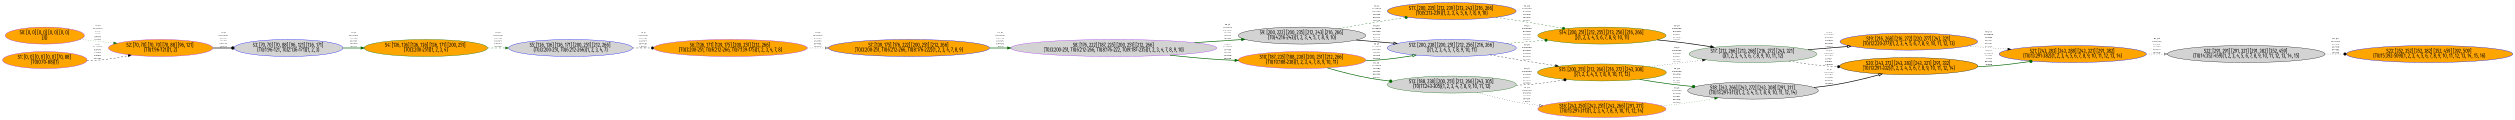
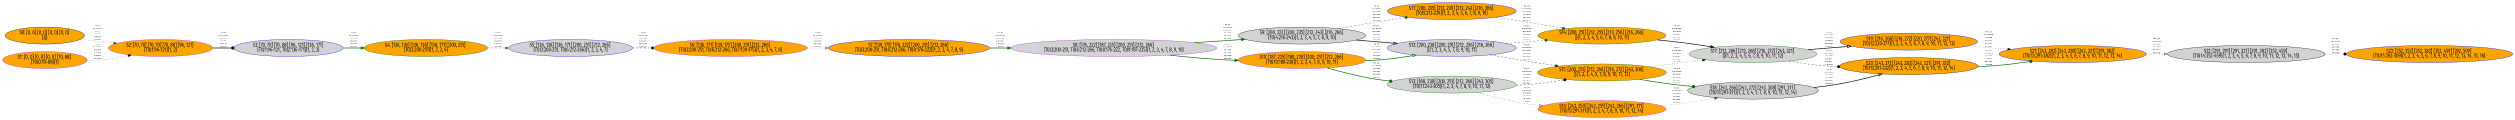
  digraph {
    fontname="Fira Sans"
    rankdir=LR
    node [color=blue fillcolor=orange fontname="Fira Sans" style=filled]
    edge [arrowhead=normal color=black fontname="Fira Sans" fontsize=8 style=bold]
-   n1 [color=purple label="S0: [0, 0] [0, 0] [0, 0] [0, 0] \n{}{}"]
+   n1 [color=black label="S0: [0, 0] [0, 0] [0, 0] [0, 0] \n{}{}"]
    n2 [color=purple label="S2: [70, 70] [70, 70] [70, 88] [96, 121] \n{T0J1:96-121}{1, 2}"]
    n3 [color=purple label="S1: [0, 0] [0, 0] [0, 0] [70, 88] \n{T0J0:70-88}{1}"]
    n4 [fillcolor=lightgrey label="S3: [70, 70] [70, 88] [96, 121] [136, 171] \n{T0J1:96-121, T0J2:136-171}{1, 2, 3}"]
    n5 [color=darkgreen label="S4: [136, 136] [136, 136] [136, 171] [200, 251] \n{T0J3:200-251}{1, 2, 3, 4}"]
    n6 [fillcolor=lightgrey label="S5: [136, 136] [136, 171] [200, 251] [212, 266] \n{T0J3:200-251, T0J6:212-266}{1, 2, 3, 4, 7}"]
    n7 [color=purple label="S6: [136, 171] [139, 175] [200, 251] [212, 266] \n{T0J3:200-251, T0J6:212-266, T0J7:139-175}{1, 2, 3, 4, 7, 8}"]
    n8 [label="S7: [139, 175] [176, 222] [200, 251] [212, 266] \n{T0J3:200-251, T0J6:212-266, T0J8:176-222}{1, 2, 3, 4, 7, 8, 9}"]
    n9 [color=purple fillcolor=lightgrey label="S8: [176, 222] [187, 235] [200, 251] [212, 266] \n{T0J3:200-251, T0J6:212-266, T0J8:176-222, T0J9:187-235}{1, 2, 3, 4, 7, 8, 9, 10}"]
    n10 [color=black fillcolor=lightgrey label="S9: [200, 222] [200, 235] [212, 243] [216, 266] \n{T0J4:216-243}{1, 2, 3, 4, 5, 7, 8, 9, 10}"]
    n11 [color=purple label="S10: [187, 235] [188, 238] [200, 251] [212, 266] \n{T0J10:188-238}{1, 2, 3, 4, 7, 8, 9, 10, 11}"]
    n12 [label="S11: [200, 235] [212, 239] [213, 243] [216, 266] \n{T0J5:213-239}{1, 2, 3, 4, 5, 6, 7, 8, 9, 10}"]
    n13 [fillcolor=lightgrey label="S12: [200, 238] [200, 251] [212, 256] [216, 266] \n{}{1, 2, 3, 4, 5, 7, 8, 9, 10, 11}"]
    n14 [color=darkgreen fillcolor=lightgrey label="S13: [188, 238] [200, 251] [212, 266] [243, 305] \n{T0J11:243-305}{1, 2, 3, 4, 7, 8, 9, 10, 11, 12}"]
    n15 [color=darkgreen label="S14: [200, 251] [212, 255] [213, 256] [216, 266] \n{}{1, 2, 3, 4, 5, 6, 7, 8, 9, 10, 11}"]
    n16 [color=darkgreen label="S15: [200, 251] [212, 266] [216, 272] [243, 308] \n{}{1, 2, 3, 4, 5, 7, 8, 9, 10, 11, 12}"]
    n17 [color=purple label="S16: [243, 250] [243, 251] [243, 266] [291, 311] \n{T0J13:291-311}{1, 2, 3, 4, 7, 8, 9, 10, 11, 12, 14}"]
    n18 [color=darkgreen fillcolor=lightgrey label="S17: [212, 266] [213, 268] [216, 272] [243, 321] \n{}{1, 2, 3, 4, 5, 6, 7, 8, 9, 10, 11, 12}"]
    n19 [color=black fillcolor=lightgrey label="S18: [243, 266] [243, 272] [243, 308] [291, 311] \n{T0J13:291-311}{1, 2, 3, 4, 5, 7, 8, 9, 10, 11, 12, 14}"]
    n20 [label="S19: [216, 268] [216, 272] [220, 277] [243, 321] \n{T0J12:220-277}{1, 2, 3, 4, 5, 6, 7, 8, 9, 10, 11, 12, 13}"]
    n21 [color=black label="S20: [243, 272] [243, 283] [243, 321] [291, 332] \n{T0J13:291-332}{1, 2, 3, 4, 5, 6, 7, 8, 9, 10, 11, 12, 14}"]
    n22 [label="S21: [243, 283] [243, 288] [243, 321] [291, 382] \n{T0J13:291-382}{1, 2, 3, 4, 5, 6, 7, 8, 9, 10, 11, 12, 13, 14}"]
    n23 [color=black fillcolor=lightgrey label="S22: [291, 291] [291, 321] [291, 382] [352, 459] \n{T0J14:352-459}{1, 2, 3, 4, 5, 6, 7, 8, 9, 10, 11, 12, 13, 14, 15}"]
    n24 [label="S23: [352, 352] [352, 382] [352, 459] [392, 509] \n{T0J15:392-509}{1, 2, 3, 4, 5, 6, 7, 8, 9, 10, 11, 12, 13, 14, 15, 16}"]
    n1 -> n2 [color=darkgreen label="T0 J0\nDL=2000\nES=0\nLS=0\nEF=70\nLF=88" style=dotted]
    n2 -> n4 [arrowhead=dot label="T0 J2\nDL=2000\nES=70\nLS=88\nEF=136\nLF=171"]
-   n3 -> n2 [label="T0 J1\nDL=2000\nES=70\nLS=88\nEF=96\nLF=121" style=dashed]
+   n3 -> n2 [label="T0 J1\nDL=2000\nES=70\nLS=88\nEF=96\nLF=121" style=dotted]
    n4 -> n5 [color=darkgreen label="T0 J3\nDL=2000\nES=136\nLS=171\nEF=200\nLF=251"]
    n5 -> n6 [color=darkgreen label="T0 J6\nDL=2000\nES=136\nLS=171\nEF=212\nLF=266" style=dashed]
    n6 -> n7 [arrowhead=dot label="T0 J7\nDL=2000\nES=136\nLS=171\nEF=139\nLF=175" style=dashed]
    n7 -> n8 [arrowhead=onormal label="T0 J8\nDL=2000\nES=139\nLS=175\nEF=176\nLF=222" style=dotted]
    n8 -> n9 [color=darkgreen label="T0 J9\nDL=2000\nES=139\nLS=175\nEF=187\nLF=235"]
    n9 -> n10 [color=darkgreen label="T0 J4\nDL=2000\nES=200\nLS=222\nEF=216\nLF=243"]
    n9 -> n11 [color=darkgreen label="T0 J10\nDL=2000\nES=176\nLS=222\nEF=188\nLF=238"]
    n10 -> n12 [arrowhead=dot color=darkgreen label="T0 J5\nDL=2000\nES=200\nLS=222\nEF=213\nLF=239" style=dashed]
    n10 -> n13 [arrowhead=onormal label="T0 J10\nDL=2000\nES=200\nLS=222\nEF=212\nLF=238"]
    n11 -> n13 [arrowhead=onormal color=darkgreen label="T0 J4\nDL=2000\nES=200\nLS=235\nEF=216\nLF=256"]
    n11 -> n14 [arrowhead=dot color=darkgreen label="T0 J11\nDL=2000\nES=187\nLS=235\nEF=243\nLF=305"]
    n12 -> n15 [arrowhead=dot color=darkgreen label="T0 J10\nDL=2000\nES=200\nLS=235\nEF=212\nLF=251" style=dashed]
    n13 -> n15 [arrowhead=dot color=darkgreen label="T0 J5\nDL=2000\nES=200\nLS=238\nEF=213\nLF=255" style=dashed]
    n13 -> n16 [label="T0 J11\nDL=2000\nES=200\nLS=238\nEF=256\nLF=308" style=dashed]
    n14 -> n16 [arrowhead=dot label="T0 J4\nDL=2000\nES=200\nLS=251\nEF=216\nLF=272" style=dashed]
    n14 -> n17 [arrowhead=onormal label="T0 J13\nDL=2000\nES=243\nLS=250\nEF=291\nLF=311" style=dotted]
    n15 -> n18 [label="T0 J11\nDL=2000\nES=200\nLS=251\nEF=256\nLF=321"]
    n16 -> n18 [label="T0 J5\nDL=2000\nES=200\nLS=251\nEF=213\nLF=268" style=dotted]
    n16 -> n19 [arrowhead=dot color=darkgreen label="T0 J13\nDL=2000\nES=243\nLS=250\nEF=291\nLF=311"]
    n17 -> n19 [color=darkgreen label="T0 J4\nDL=2000\nES=243\nLS=251\nEF=259\nLF=272" style=dotted]
    n18 -> n20 [arrowhead=onormal label="T0 J12\nDL=2000\nES=216\nLS=272\nEF=220\nLF=277"]
    n18 -> n21 [arrowhead=dot label="T0 J13\nDL=2000\nES=243\nLS=271\nEF=291\nLF=332" style=dashed]
    n19 -> n21 [arrowhead=onormal label="T0 J5\nDL=2000\nES=243\nLS=266\nEF=256\nLF=283"]
    n20 -> n22 [label="T0 J13\nDL=2000\nES=243\nLS=321\nEF=291\nLF=382" style=dotted]
    n21 -> n22 [arrowhead=dot color=darkgreen label="T0 J12\nDL=2000\nES=243\nLS=283\nEF=247\nLF=288"]
    n22 -> n23 [arrowhead=onormal label="T0 J14\nDL=2000\nES=291\nLS=382\nEF=352\nLF=459" style=dotted]
    n23 -> n24 [arrowhead=dot label="T0 J15\nDL=2000\nES=352\nLS=459\nEF=392\nLF=509" style=dotted]
  }
